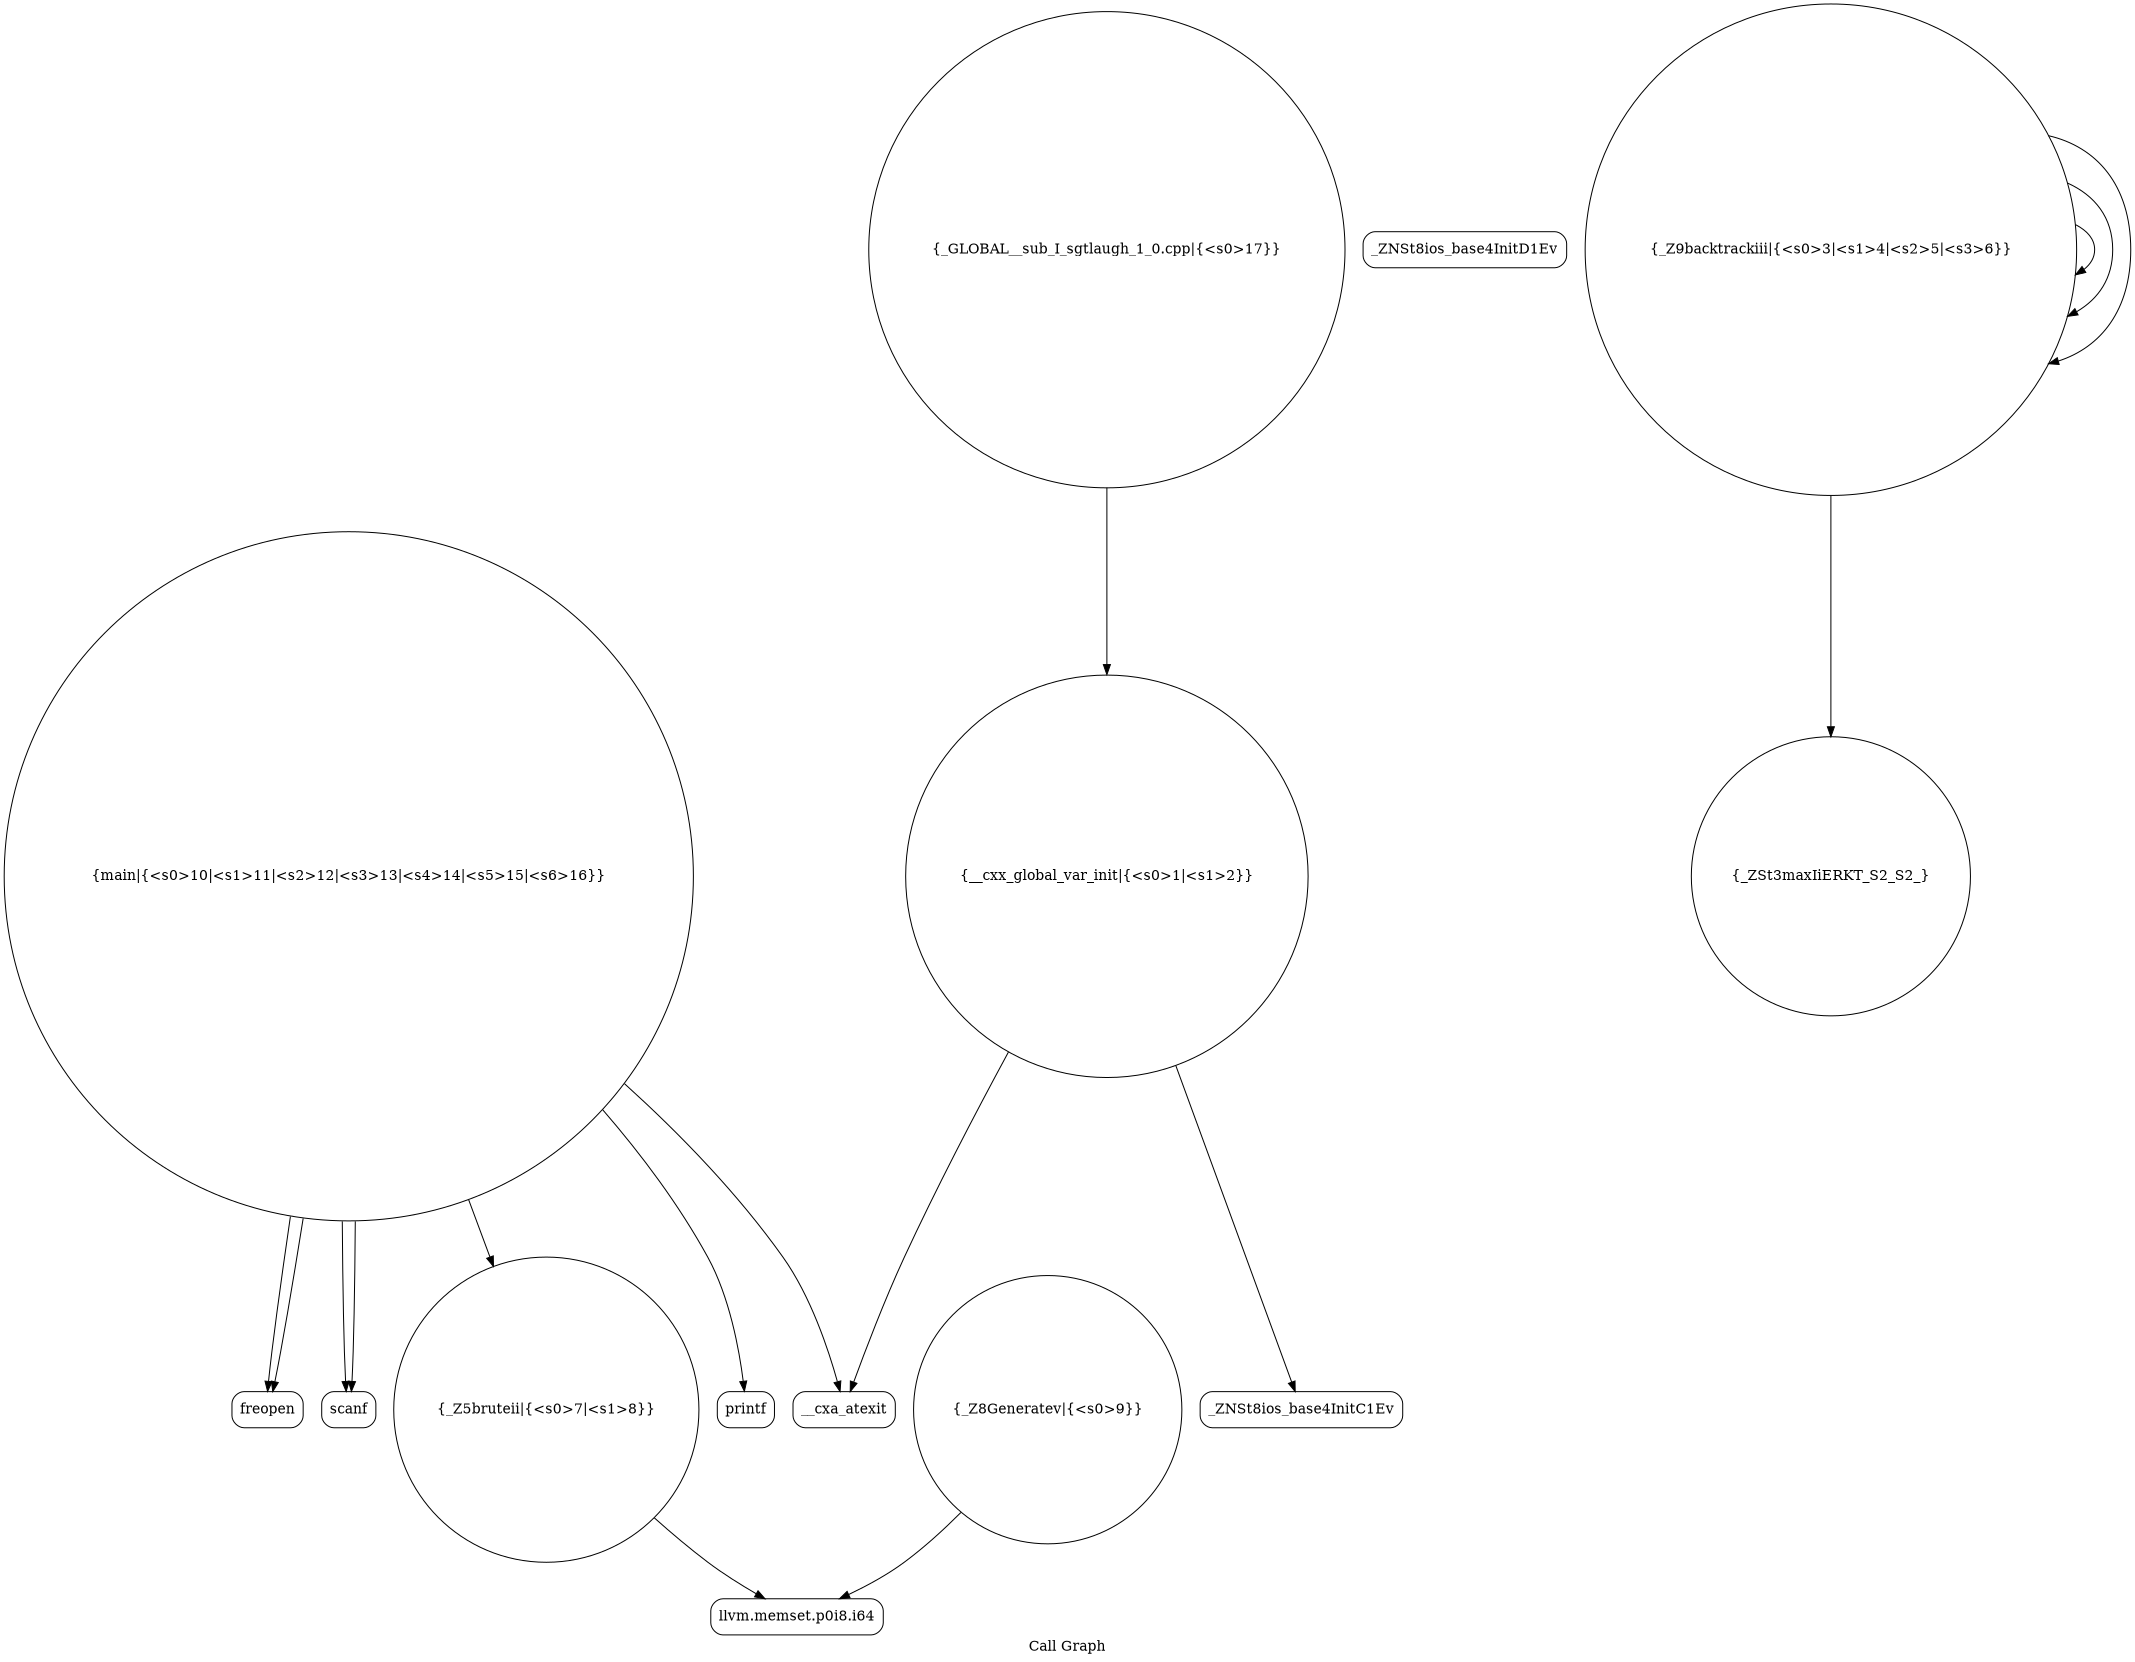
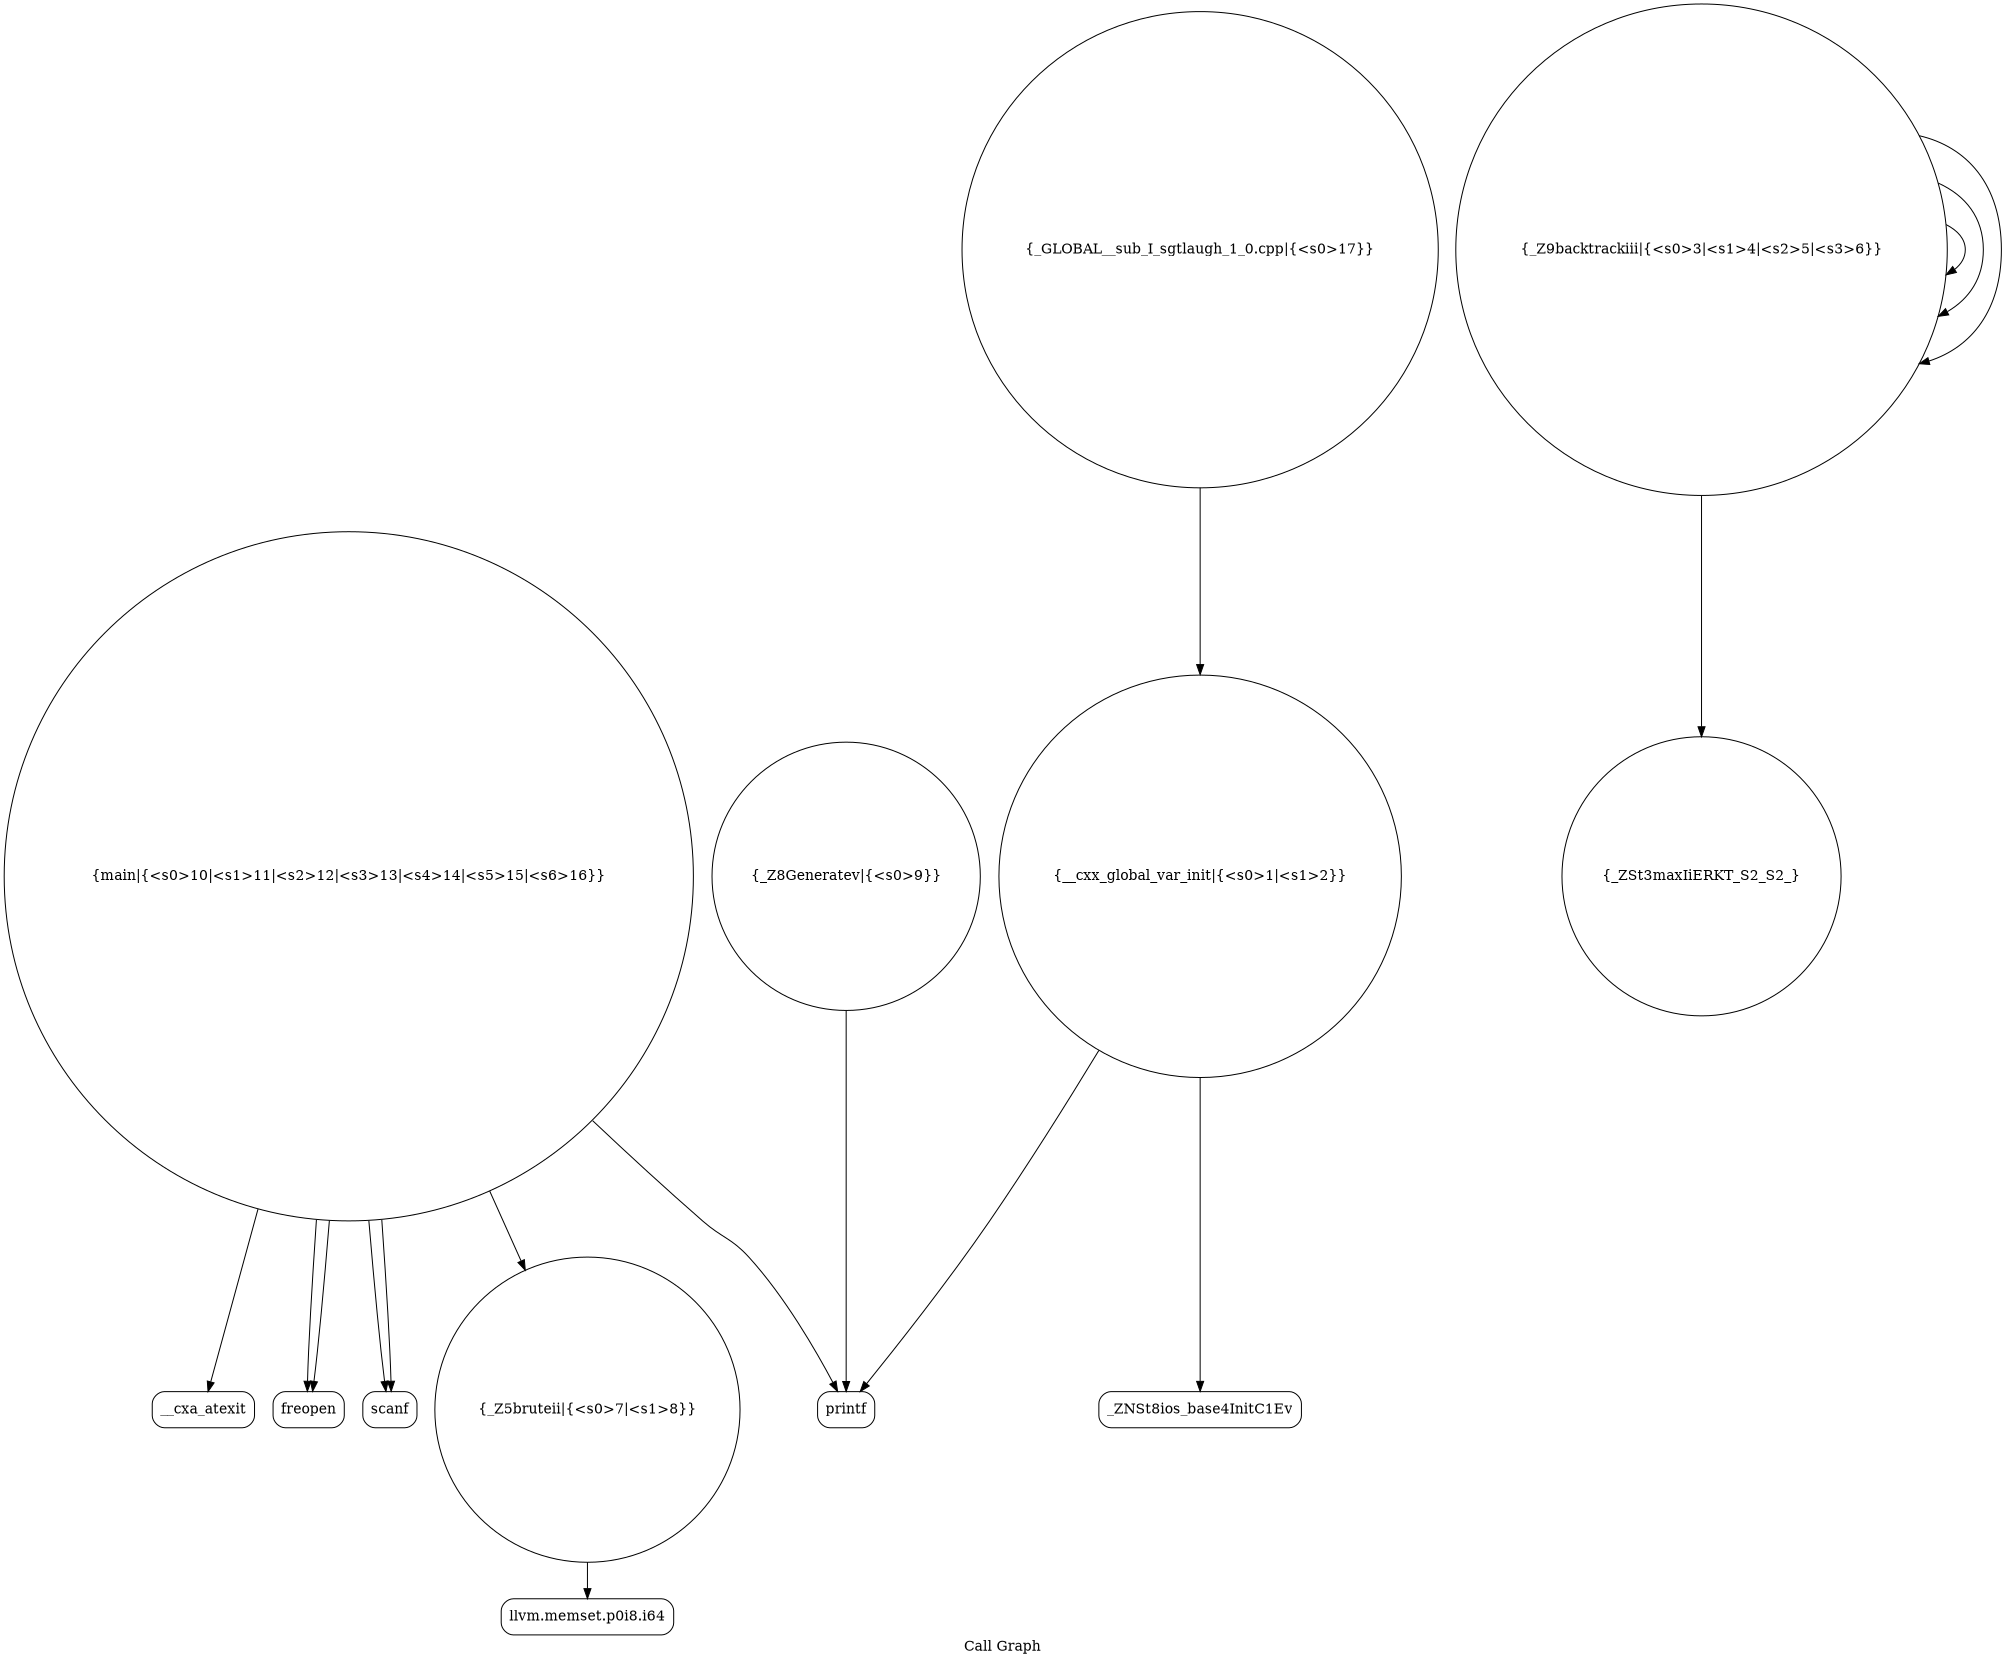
  digraph {
    label="Call Graph"
    node [shape=circle]
    edge [color=black tailport=s0]
    n1 [label="{__cxx_global_var_init|{<s0>1|<s1>2}}"]
    n2 [label="{_ZNSt8ios_base4InitC1Ev}" shape=Mrecord]
    n3 [label="{__cxa_atexit}" shape=Mrecord]
    n4 [label="{llvm.memset.p0i8.i64}" shape=Mrecord]
-   n5 [label="{_ZNSt8ios_base4InitD1Ev}" shape=Mrecord]
    n6 [label="{main|{<s0>10|<s1>11|<s2>12|<s3>13|<s4>14|<s5>15|<s6>16}}"]
    n7 [label="{freopen}" shape=Mrecord]
    n8 [label="{scanf}" shape=Mrecord]
    n9 [label="{_Z5bruteii|{<s0>7|<s1>8}}"]
    n10 [label="{printf}" shape=Mrecord]
    n11 [label="{_Z8Generatev|{<s0>9}}"]
    n12 [label="{_Z9backtrackiii|{<s0>3|<s1>4|<s2>5|<s3>6}}"]
    n13 [label="{_ZSt3maxIiERKT_S2_S2_}"]
    n14 [label="{_GLOBAL__sub_I_sgtlaugh_1_0.cpp|{<s0>17}}"]
    n1 -> n2
-   n1 -> n3 [tailport=s1]
+   n1 -> n10 [tailport=s1]
    n6 -> n3 [tailport=s2]
    n6 -> n7
    n6 -> n7 [tailport=s1]
    n6 -> n8 [tailport=s3]
    n6 -> n8 [tailport=s4]
    n6 -> n9 [tailport=s5]
    n6 -> n10 [tailport=s6]
    n9 -> n4
-   n11 -> n4
+   n11 -> n10
    n12 -> n12 [tailport=s1]
    n12 -> n12 [tailport=s2]
    n12 -> n12 [tailport=s3]
    n12 -> n13
    n14 -> n1
  }
